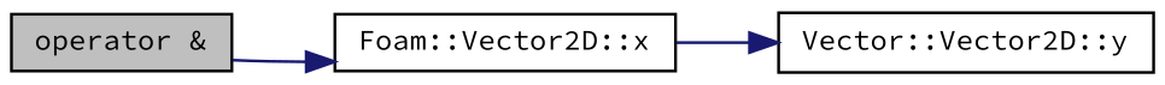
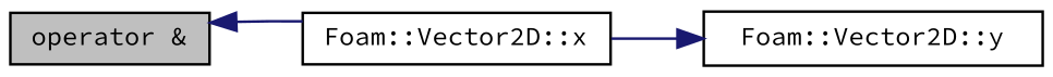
  digraph {
    fontname="Source Code Pro"
    rankdir=LR
    node [color=black fontname="Source Code Pro" fontsize=10 shape=record]
    edge [color=midnightblue fontname="Source Code Pro" fontsize=10 labelfontname=Helvetica labelfontsize=10 style=solid]
    n1 [fillcolor=grey75 fontcolor=black height=0.2 label="operator &" style=filled width=0.4]
    n2 [height=0.2 label="Foam::Vector2D::x" width=0.4]
-   n3 [height=0.2 label="Vector::Vector2D::y" width=0.4]
-   n1 -> n2
+   n3 [height=0.2 label="Foam::Vector2D::y" width=0.4]
+   n2 -> n1
    n2 -> n3
  }
